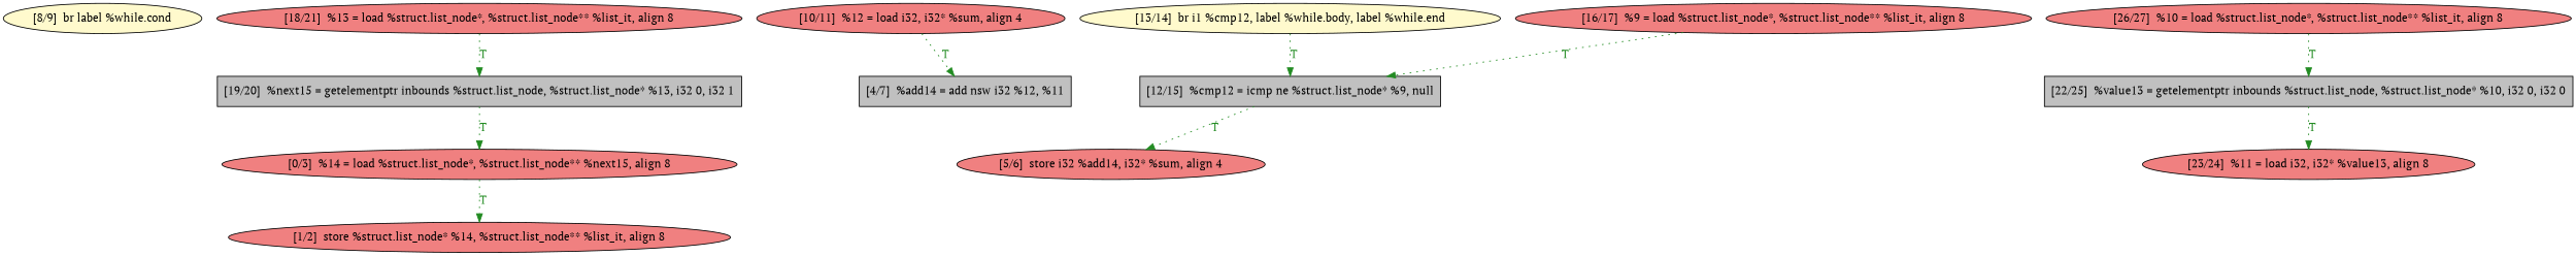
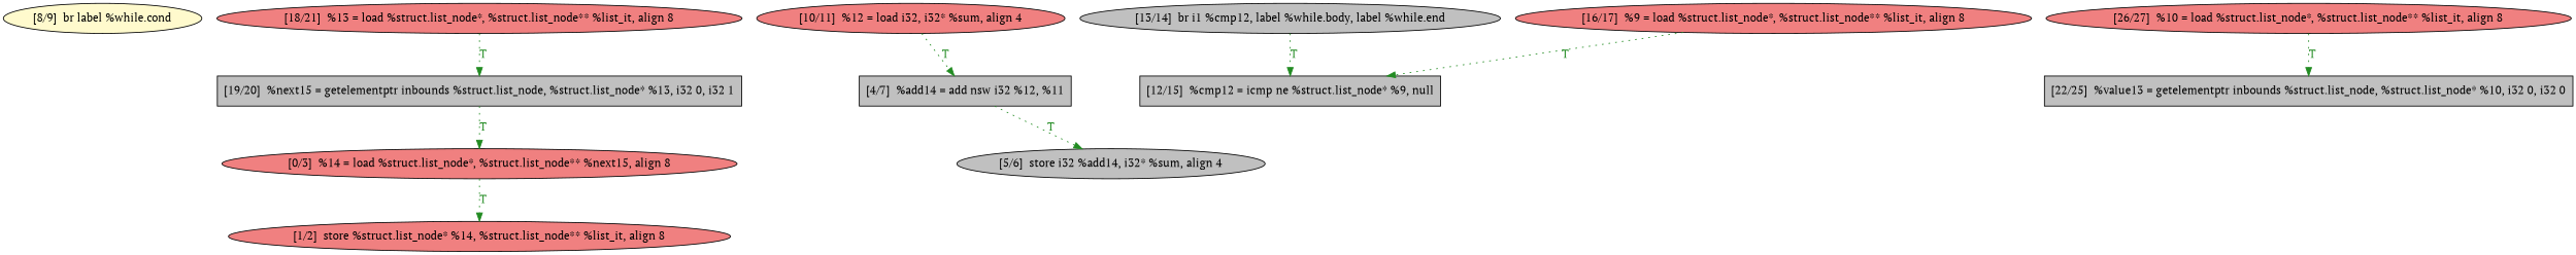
  digraph {
    fontname="PT Serif"
    node [fillcolor=lightcoral fontname="PT Serif" shape=ellipse style=filled]
    edge [color=forestgreen fontcolor=forestgreen fontname="PT Serif" style=dotted]
    n1 [fillcolor=lemonchiffon label="[8/9]  br label %while.cond"]
    n2 [label="[0/3]  %14 = load %struct.list_node*, %struct.list_node** %next15, align 8"]
    n3 [label="[1/2]  store %struct.list_node* %14, %struct.list_node** %list_it, align 8"]
    n4 [label="[10/11]  %12 = load i32, i32* %sum, align 4"]
    n5 [fillcolor=grey label="[4/7]  %add14 = add nsw i32 %12, %11" shape=rectangle]
-   n6 [label="[5/6]  store i32 %add14, i32* %sum, align 4"]
-   n7 [fillcolor=lemonchiffon label="[13/14]  br i1 %cmp12, label %while.body, label %while.end"]
+   n6 [fillcolor=grey label="[5/6]  store i32 %add14, i32* %sum, align 4"]
+   n7 [fillcolor=grey label="[13/14]  br i1 %cmp12, label %while.body, label %while.end"]
    n8 [fillcolor=grey label="[12/15]  %cmp12 = icmp ne %struct.list_node* %9, null" shape=rectangle]
    n9 [fillcolor=grey label="[22/25]  %value13 = getelementptr inbounds %struct.list_node, %struct.list_node* %10, i32 0, i32 0" shape=rectangle]
-   n10 [label="[23/24]  %11 = load i32, i32* %value13, align 8"]
    n11 [label="[18/21]  %13 = load %struct.list_node*, %struct.list_node** %list_it, align 8"]
    n12 [fillcolor=grey label="[19/20]  %next15 = getelementptr inbounds %struct.list_node, %struct.list_node* %13, i32 0, i32 1" shape=rectangle]
    n13 [label="[16/17]  %9 = load %struct.list_node*, %struct.list_node** %list_it, align 8"]
    n14 [label="[26/27]  %10 = load %struct.list_node*, %struct.list_node** %list_it, align 8"]
    n2 -> n3 [label=T]
    n4 -> n5 [label=T]
-   n8 -> n6 [label=T]
+   n5 -> n6 [label=T]
    n7 -> n8 [label=T]
-   n9 -> n10 [label=T]
    n11 -> n12 [label=T]
    n12 -> n2 [label=T]
    n13 -> n8 [label=T]
    n14 -> n9 [label=T]
  }
